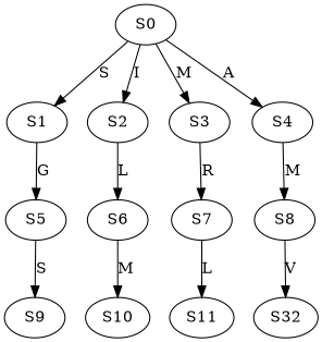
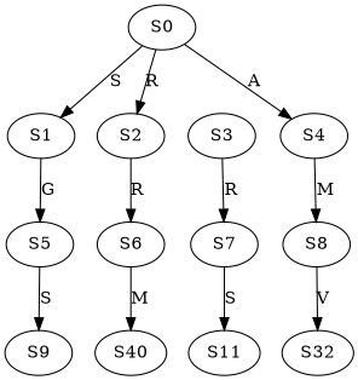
  strict digraph {
    S0
    S1
    S2
    S3
    S4
    S5
    S6
    S7
    S8
    S9
-   S10
+   S10 [label=S40]
    S11
    n13 [label=S32]
    S0 -> S1 [label=S]
-   S0 -> S2 [label=I]
-   S0 -> S3 [label=M]
+   S0 -> S2 [label=R]
    S0 -> S4 [label=A]
    S1 -> S5 [label=G]
-   S2 -> S6 [label=L]
+   S2 -> S6 [label=R]
    S3 -> S7 [label=R]
    S4 -> S8 [label=M]
    S5 -> S9 [label=S]
    S6 -> S10 [label=M]
-   S7 -> S11 [label=L]
+   S7 -> S11 [label=S]
    S8 -> n13 [label=V]
  }
